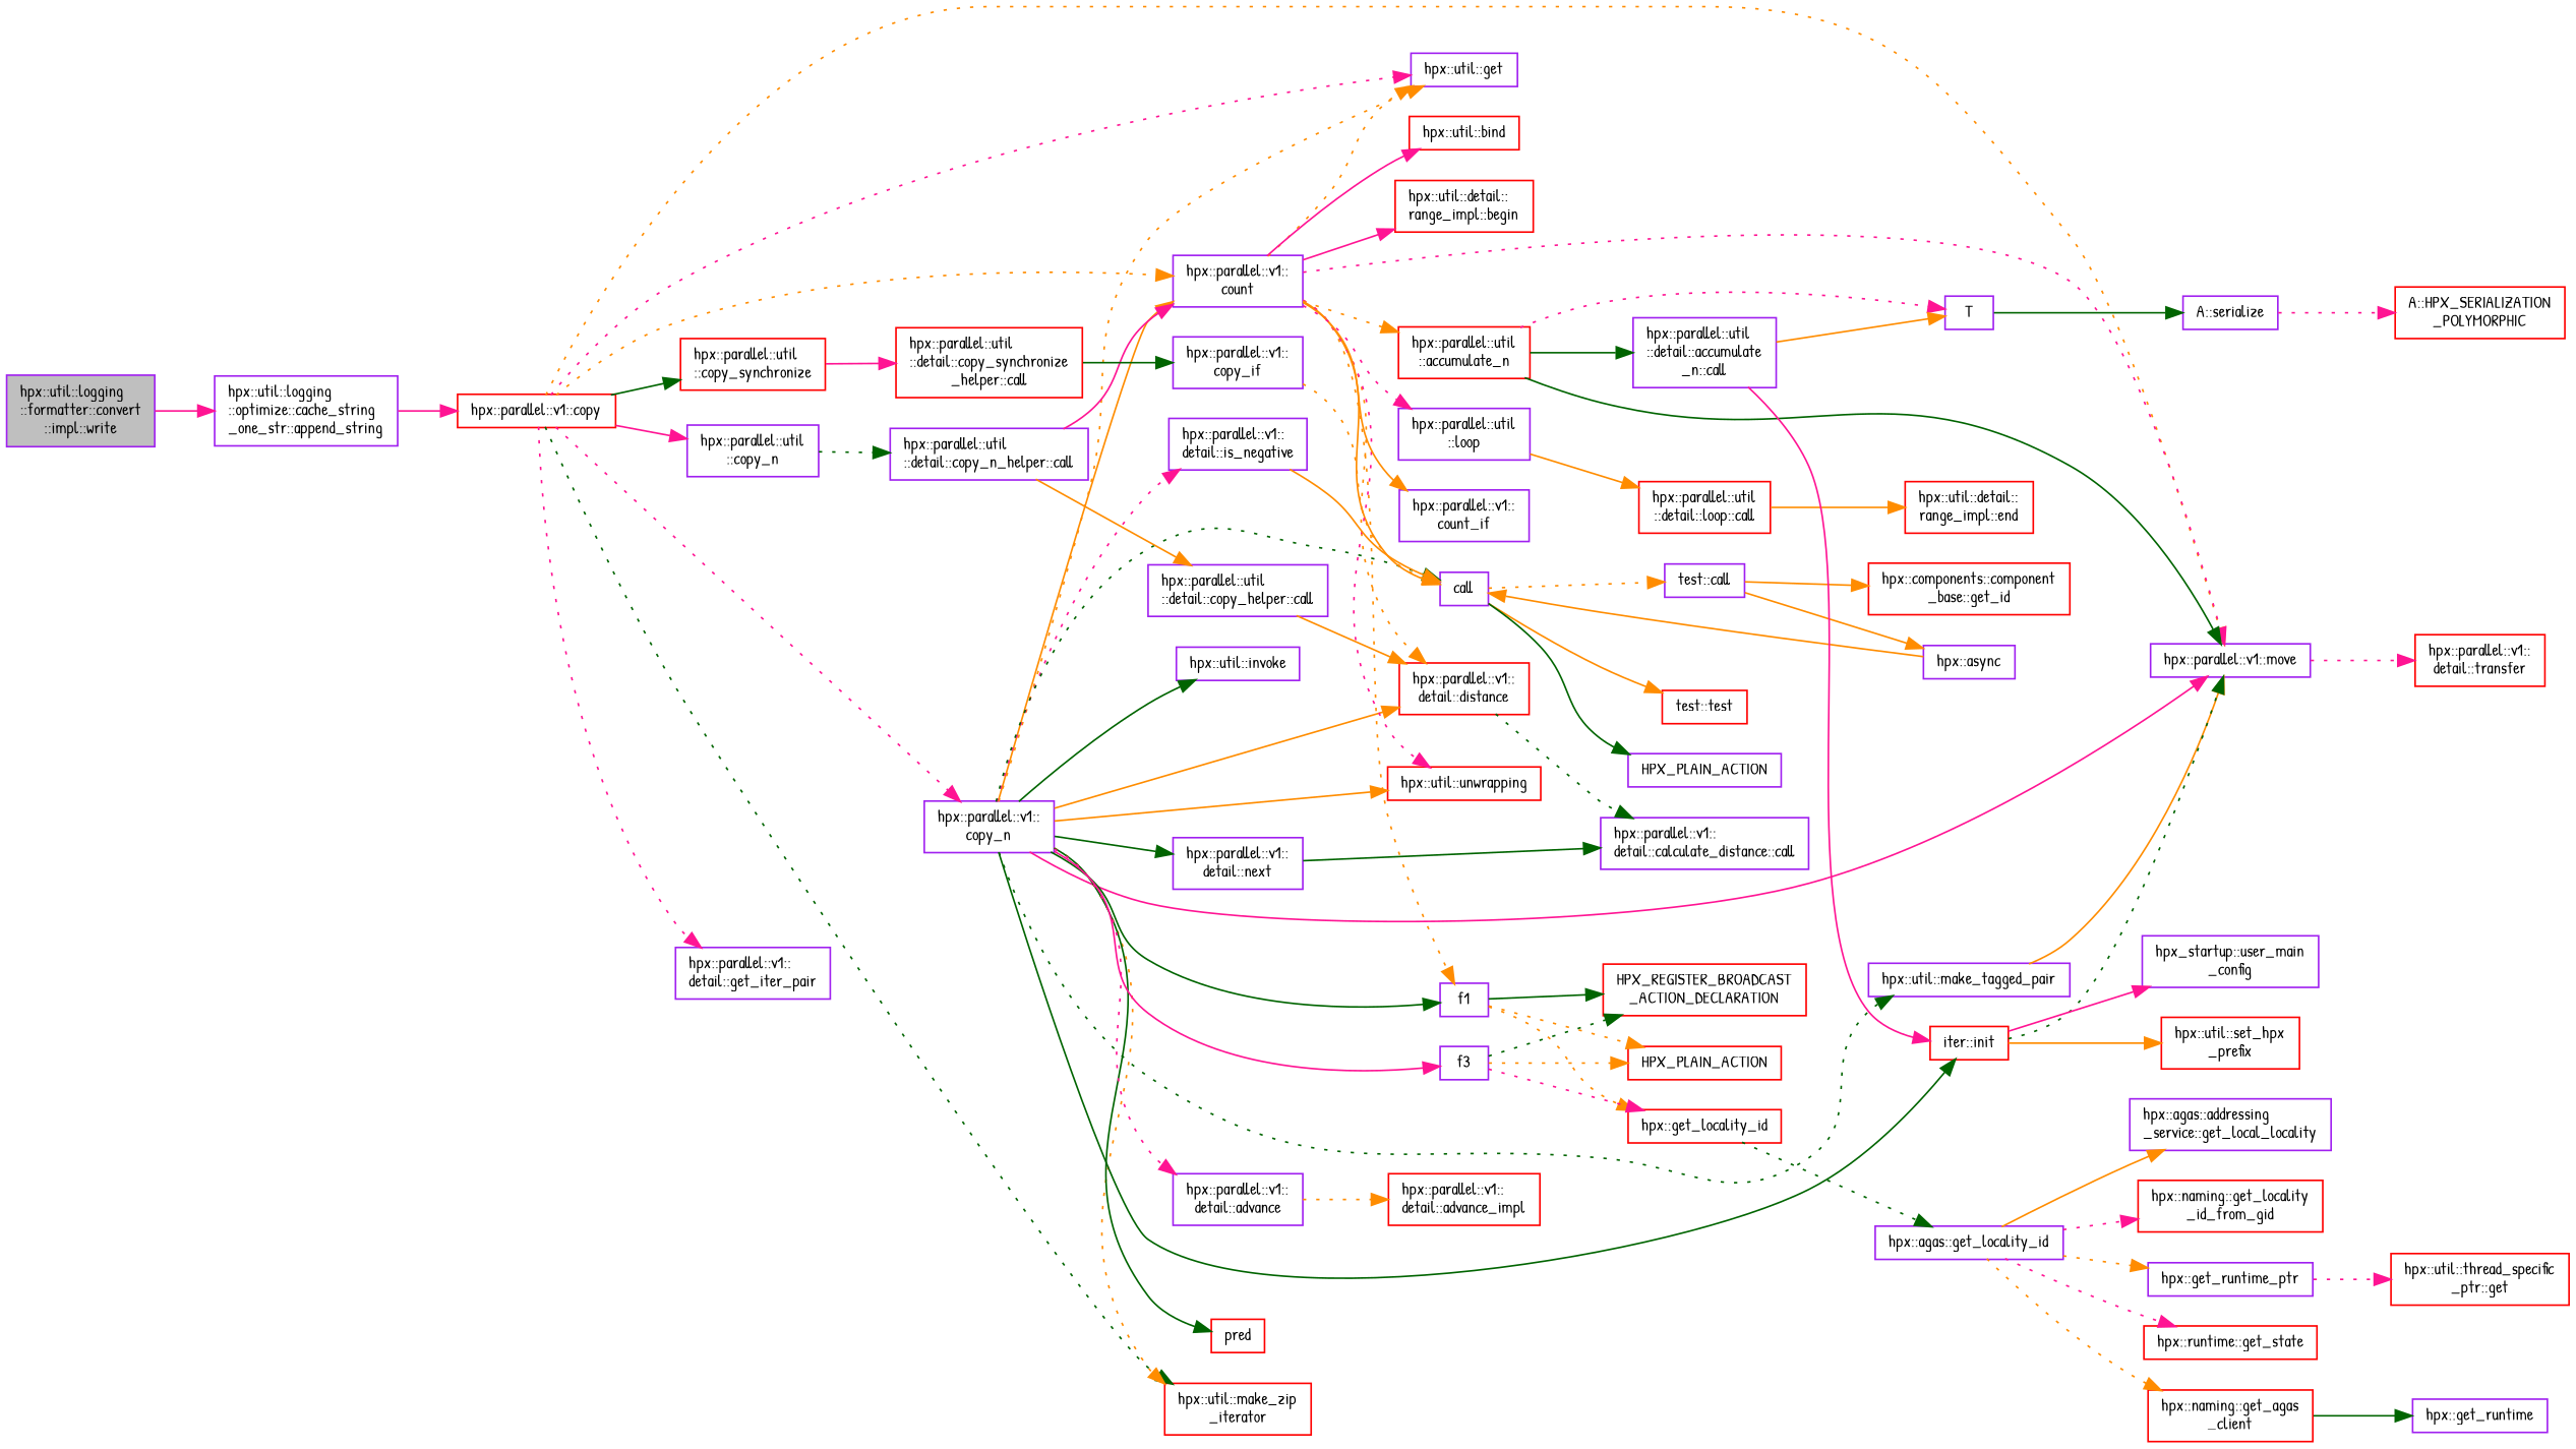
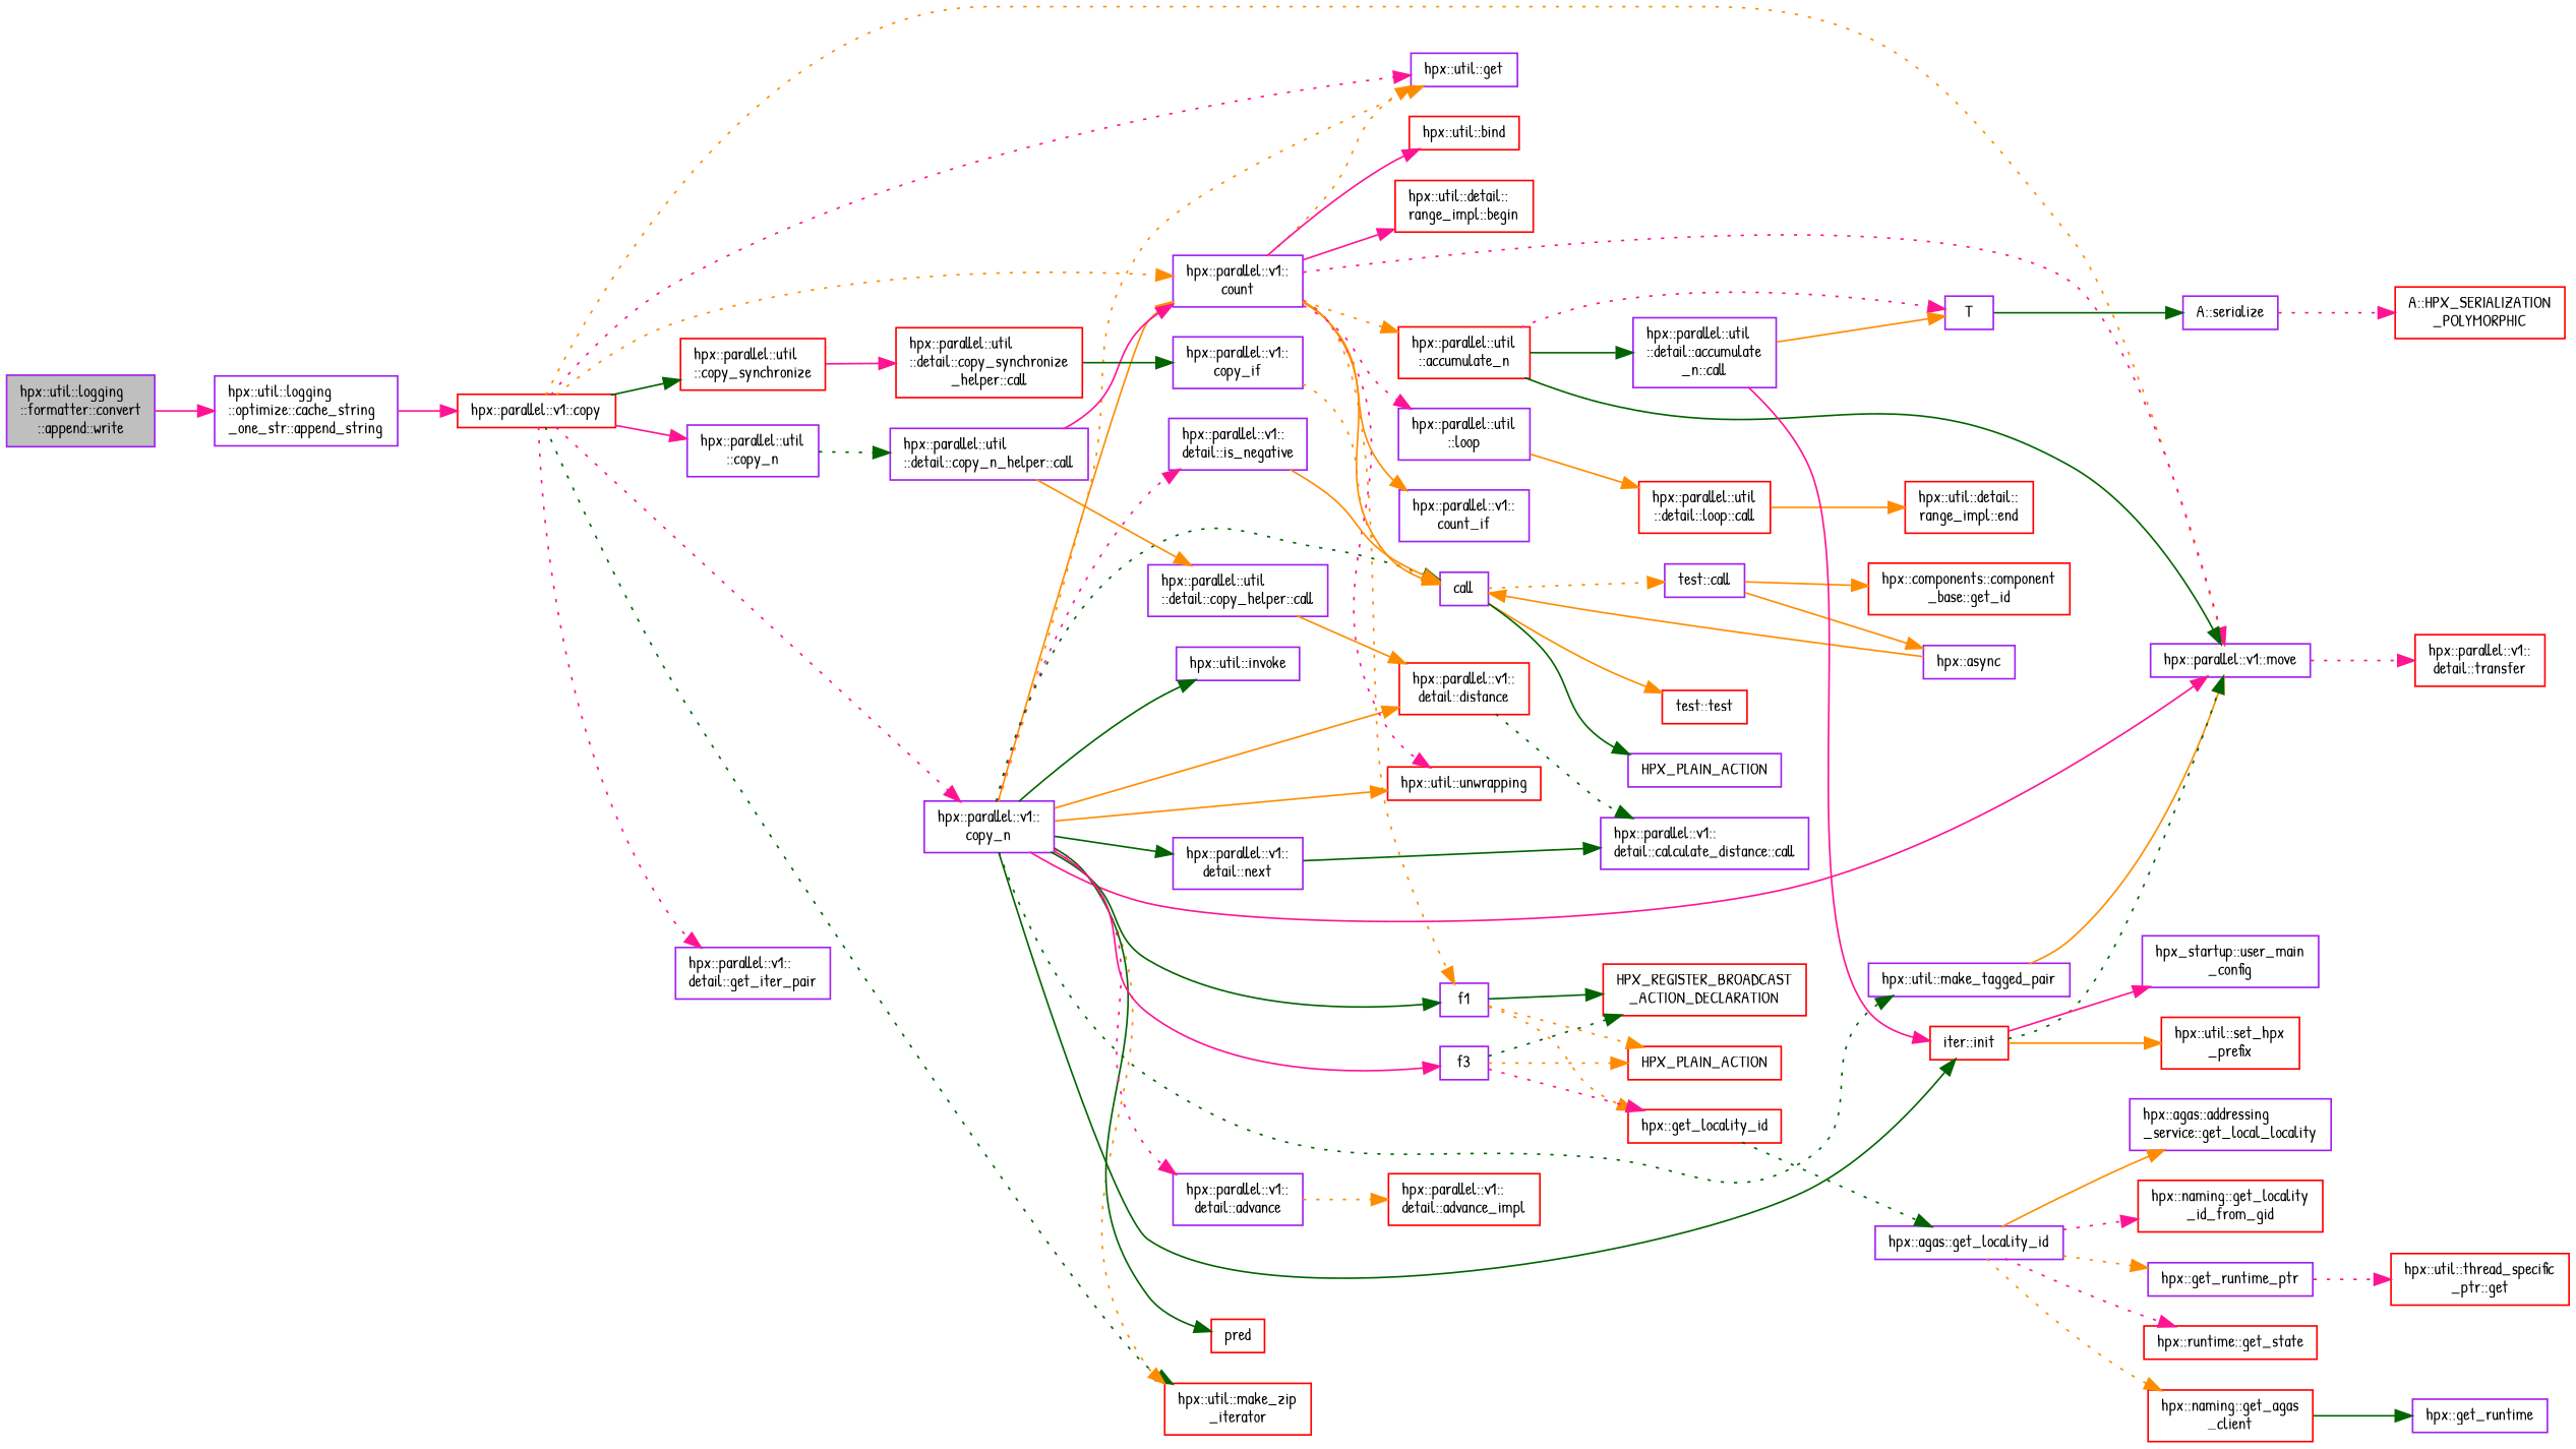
  digraph {
    fontname="Patrick Hand"
    rankdir=LR
    node [color=purple fillcolor=white fontname="Patrick Hand" fontsize=10 shape=record style=filled]
    edge [color=darkorange fontname="Patrick Hand" fontsize=10 labelfontname=Helvetica labelfontsize=10 style=solid]
-   n1 [fillcolor=grey75 fontcolor=black height=0.2 label="hpx::util::logging\l::formatter::convert\l::impl::write" width=0.4]
+   n1 [fillcolor=grey75 fontcolor=black height=0.2 label="hpx::util::logging\l::formatter::convert\l::append::write" width=0.4]
    n2 [height=0.2 label="hpx::util::logging\l::optimize::cache_string\l_one_str::append_string" width=0.4]
    n3 [color=red height=0.2 label="hpx::parallel::v1::copy" width=0.4]
    n4 [height=0.2 label="hpx::parallel::v1::\lcopy_n" width=0.4]
    n5 [height=0.2 label="hpx::parallel::v1::move" width=0.4]
    n6 [height=0.2 label="hpx::util::get" width=0.4]
    n7 [height=0.2 label="hpx::parallel::v1::\lcount" width=0.4]
    n8 [color=red height=0.2 label="hpx::util::make_zip\l_iterator" width=0.4]
    n9 [height=0.2 label="hpx::parallel::util\l::copy_n" width=0.4]
    n10 [height=0.2 label="hpx::parallel::v1::\ldetail::get_iter_pair" width=0.4]
    n11 [color=red height=0.2 label="hpx::parallel::util\l::copy_synchronize" width=0.4]
    n12 [height=0.2 label="hpx::util::make_tagged_pair" width=0.4]
    n13 [height=0.2 label="hpx::parallel::v1::\ldetail::is_negative" width=0.4]
    n14 [height=0.2 label=call width=0.4]
    n15 [color=red height=0.2 label=pred width=0.4]
    n16 [height=0.2 label="hpx::util::invoke" width=0.4]
    n17 [height=0.2 label=f1 width=0.4]
    n18 [color=red height=0.2 label="hpx::parallel::v1::\ldetail::distance" width=0.4]
    n19 [color=red height=0.2 label="hpx::util::unwrapping" width=0.4]
    n20 [color=red height=0.2 label="iter::init" width=0.4]
    n21 [height=0.2 label=f3 width=0.4]
    n22 [height=0.2 label="hpx::parallel::v1::\ldetail::next" width=0.4]
    n23 [height=0.2 label="hpx::parallel::v1::\ldetail::advance" width=0.4]
    n24 [color=red height=0.2 label="hpx::parallel::v1::\ldetail::transfer" width=0.4]
    n25 [height=0.2 label="hpx::parallel::v1::\lcount_if" width=0.4]
    n26 [height=0.2 label="hpx::parallel::util\l::loop" width=0.4]
    n27 [color=red height=0.2 label="hpx::util::bind" width=0.4]
    n28 [color=red height=0.2 label="hpx::parallel::util\l::accumulate_n" width=0.4]
    n29 [color=red height=0.2 label="hpx::util::detail::\lrange_impl::begin" width=0.4]
    n30 [height=0.2 label="hpx::parallel::util\l::detail::copy_n_helper::call" width=0.4]
    n31 [color=red height=0.2 label="hpx::parallel::util\l::detail::copy_synchronize\l_helper::call" width=0.4]
    n32 [color=red height=0.2 label="test::test" width=0.4]
    n33 [height=0.2 label=HPX_PLAIN_ACTION width=0.4]
    n34 [height=0.2 label="test::call" width=0.4]
    n35 [height=0.2 label="hpx::parallel::v1::\lcopy_if" width=0.4]
    n36 [color=red height=0.2 label="hpx::get_locality_id" width=0.4]
    n37 [color=red height=0.2 label=HPX_PLAIN_ACTION width=0.4]
    n38 [color=red height=0.2 label="HPX_REGISTER_BROADCAST\l_ACTION_DECLARATION" width=0.4]
    n39 [height=0.2 label="hpx::parallel::v1::\ldetail::calculate_distance::call" width=0.4]
    n40 [color=red height=0.2 label="hpx::util::set_hpx\l_prefix" width=0.4]
    n41 [height=0.2 label="hpx_startup::user_main\l_config" width=0.4]
    n42 [color=red height=0.2 label="hpx::parallel::v1::\ldetail::advance_impl" width=0.4]
    n43 [height=0.2 label="hpx::async" width=0.4]
    n44 [color=red height=0.2 label="hpx::components::component\l_base::get_id" width=0.4]
    n45 [color=red height=0.2 label="hpx::parallel::util\l::detail::loop::call" width=0.4]
    n46 [height=0.2 label="hpx::parallel::util\l::detail::accumulate\l_n::call" width=0.4]
    n47 [height=0.2 label=T width=0.4]
    n48 [height=0.2 label="hpx::agas::get_locality_id" width=0.4]
    n49 [height=0.2 label="hpx::get_runtime_ptr" width=0.4]
    n50 [color=red height=0.2 label="hpx::runtime::get_state" width=0.4]
    n51 [color=red height=0.2 label="hpx::naming::get_agas\l_client" width=0.4]
    n52 [height=0.2 label="hpx::agas::addressing\l_service::get_local_locality" width=0.4]
    n53 [color=red height=0.2 label="hpx::naming::get_locality\l_id_from_gid" width=0.4]
    n54 [color=red height=0.2 label="hpx::util::thread_specific\l_ptr::get" width=0.4]
    n55 [height=0.2 label="hpx::get_runtime" width=0.4]
    n56 [color=red height=0.2 label="hpx::util::detail::\lrange_impl::end" width=0.4]
    n57 [height=0.2 label="A::serialize" width=0.4]
    n58 [color=red height=0.2 label="A::HPX_SERIALIZATION\l_POLYMORPHIC" width=0.4]
    n59 [height=0.2 label="hpx::parallel::util\l::detail::copy_helper::call" width=0.4]
    n1 -> n2 [color=deeppink]
    n2 -> n3 [color=deeppink]
    n3 -> n4 [color=deeppink style=dotted]
    n3 -> n5 [style=dotted]
    n3 -> n6 [color=deeppink style=dotted]
    n3 -> n7 [style=dotted]
    n3 -> n8 [color=darkgreen style=dotted]
    n3 -> n9 [color=deeppink]
    n3 -> n10 [color=deeppink style=dotted]
    n3 -> n11 [color=darkgreen]
    n4 -> n5 [color=deeppink]
    n4 -> n6 [style=dotted]
    n4 -> n7
    n4 -> n8 [style=dotted]
    n4 -> n12 [color=darkgreen style=dotted]
    n4 -> n13 [color=deeppink style=dotted]
    n4 -> n14 [color=darkgreen style=dotted]
    n4 -> n15 [color=darkgreen]
    n4 -> n16 [color=darkgreen]
    n4 -> n17 [color=darkgreen]
    n4 -> n18
    n4 -> n19
    n4 -> n20 [color=darkgreen]
    n4 -> n21 [color=deeppink]
    n4 -> n22 [color=darkgreen]
    n4 -> n23 [color=deeppink style=dotted]
    n5 -> n24 [color=deeppink style=dotted]
    n7 -> n5 [color=deeppink style=dotted]
    n7 -> n6 [style=dotted]
    n7 -> n14
    n7 -> n17 [style=dotted]
-   n7 -> n18 [style=dotted]
    n7 -> n19 [color=deeppink style=dotted]
    n7 -> n25
    n7 -> n26 [color=deeppink style=dotted]
    n7 -> n27 [color=deeppink]
    n7 -> n28 [style=dotted]
    n7 -> n29 [color=deeppink]
    n9 -> n30 [color=darkgreen style=dotted]
    n11 -> n31 [color=deeppink]
    n12 -> n5
    n13 -> n14
    n14 -> n32
    n14 -> n33 [color=darkgreen]
    n14 -> n34 [style=dotted]
    n17 -> n36 [style=dotted]
    n17 -> n37 [style=dotted]
    n17 -> n38 [color=darkgreen]
    n18 -> n39 [color=darkgreen style=dotted]
    n20 -> n5 [color=darkgreen style=dotted]
    n20 -> n40
    n20 -> n41 [color=deeppink]
    n21 -> n36 [color=deeppink style=dotted]
    n21 -> n37 [style=dotted]
    n21 -> n38 [color=darkgreen style=dotted]
    n22 -> n39 [color=darkgreen]
    n23 -> n42 [style=dotted]
    n26 -> n45
    n28 -> n5 [color=darkgreen]
    n28 -> n46 [color=darkgreen]
    n28 -> n47 [color=deeppink style=dotted]
    n30 -> n7 [color=deeppink]
    n30 -> n59
    n31 -> n35 [color=darkgreen]
    n34 -> n43
    n34 -> n44
    n35 -> n14 [style=dotted]
    n36 -> n48 [color=darkgreen style=dotted]
    n43 -> n14
    n45 -> n56
    n46 -> n20 [color=deeppink]
    n46 -> n47
    n47 -> n57 [color=darkgreen]
    n48 -> n49 [style=dotted]
    n48 -> n50 [color=deeppink style=dotted]
    n48 -> n51 [style=dotted]
    n48 -> n52
    n48 -> n53 [color=deeppink style=dotted]
    n49 -> n54 [color=deeppink style=dotted]
    n51 -> n55 [color=darkgreen]
    n57 -> n58 [color=deeppink style=dotted]
    n59 -> n18
  }
